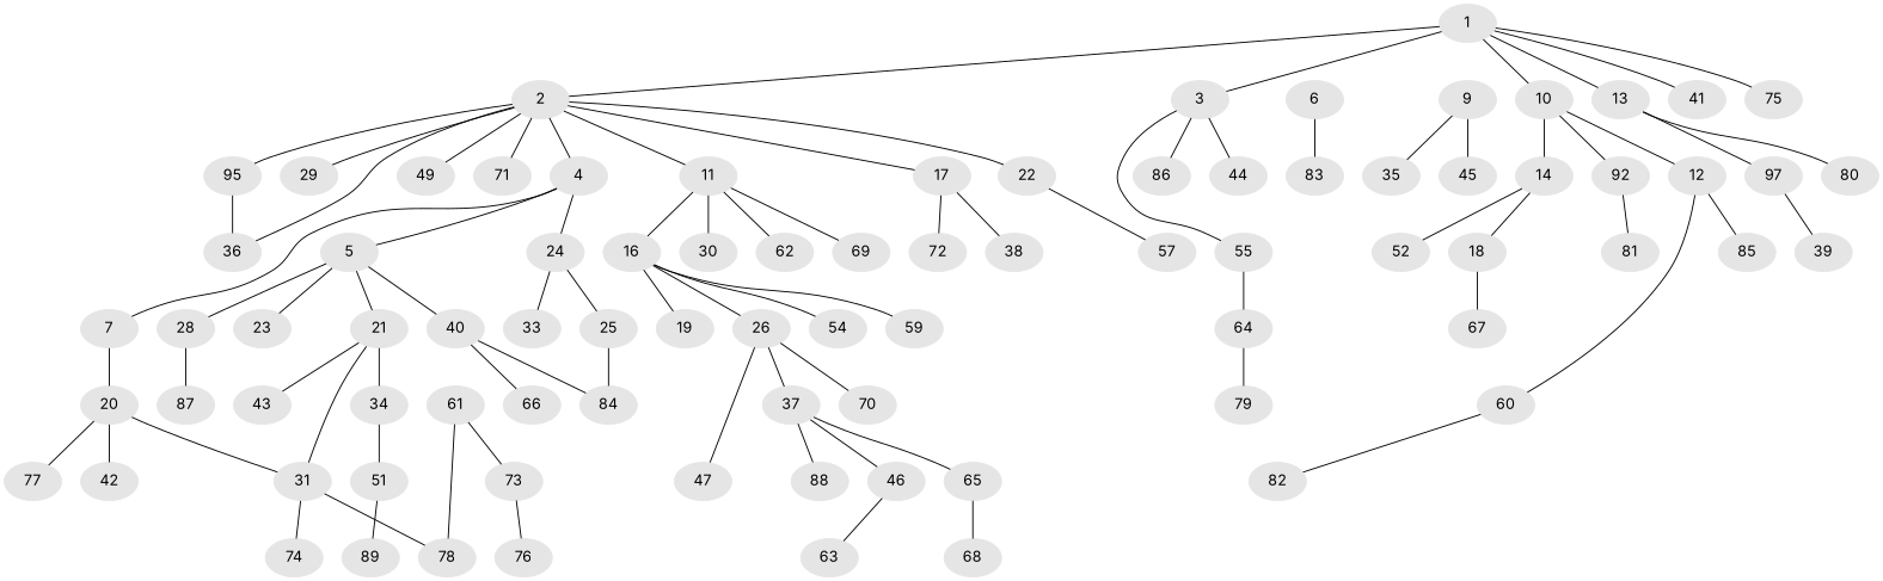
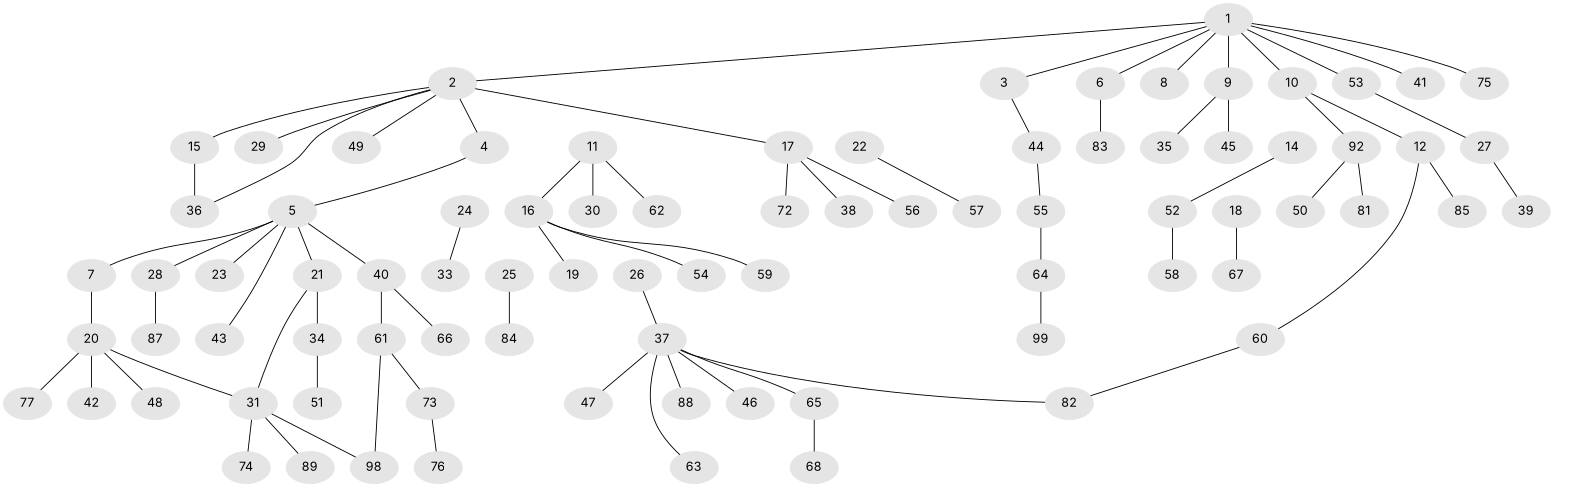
  graph {
    fontname=Inter
    node [color=gray90 fontname=Inter style=filled]
    edge [fontname=Inter]
    1
    2
    3
    6
+   8
    9
    10
-   13
+   13 [label=53]
    41
    75
    4
    11
-   15 [label=95]
+   15
    17
    22
    29
    36
    49
-   71
    44
    55
-   86
    83
    35
    45
    12
    14
    n28 [label=92]
-   27 [label=97]
-   80
+   27
    5
    24
    16
    30
    62
-   69
    38
+   56
    72
    57
    64
    7
    21
    23
    28
    40
    43
    25
    33
    20
    31
    34
    87
    61
    66
    42
+   48
    77
    60
    85
    52
    18
+   50
    81
+   58
    19
    26
    54
    59
    82
    39
    67
    37
-   70
    74
-   78
+   78 [label=98]
    89
    51
    84
    46
    47
    63
    65
    88
    68
    73
-   79
+   79 [label=99]
    76
    1 -- 2
    1 -- 3
+   1 -- 6
+   1 -- 8
+   1 -- 9
    1 -- 10
    1 -- 13
    1 -- 41
    1 -- 75
    2 -- 4
-   2 -- 11
    2 -- 15
    2 -- 17
-   2 -- 22
    2 -- 29
    2 -- 36
    2 -- 49
-   2 -- 71
    3 -- 44
-   3 -- 55
-   3 -- 86
+   44 -- 55
    6 -- 83
    9 -- 35
    9 -- 45
    10 -- 12
-   10 -- 14
    10 -- n28
    13 -- 27
-   13 -- 80
    4 -- 5
-   4 -- 24
    11 -- 16
    11 -- 30
    11 -- 62
-   11 -- 69
    15 -- 36
    17 -- 38
+   17 -- 56
    17 -- 72
    22 -- 57
    55 -- 64
    12 -- 60
    12 -- 85
    14 -- 52
-   14 -- 18
+   n28 -- 50
    n28 -- 81
    27 -- 39
-   4 -- 7
+   5 -- 7
    5 -- 21
    5 -- 23
    5 -- 28
    5 -- 40
-   21 -- 43
-   24 -- 25
+   5 -- 43
    24 -- 33
    16 -- 19
-   16 -- 26
    16 -- 54
    16 -- 59
    64 -- 79
    7 -- 20
    21 -- 31
    21 -- 34
    28 -- 87
-   40 -- 84
+   40 -- 61
    40 -- 66
    25 -- 84
    20 -- 31
    20 -- 42
+   20 -- 48
    20 -- 77
    31 -- 74
    31 -- 78
-   51 -- 89
+   31 -- 89
    34 -- 51
    61 -- 78
    61 -- 73
    60 -- 82
+   52 -- 58
    18 -- 67
    26 -- 37
-   26 -- 70
+   37 -- 82
    37 -- 46
-   26 -- 47
-   46 -- 63
+   37 -- 47
+   37 -- 63
    37 -- 65
    37 -- 88
    65 -- 68
    73 -- 76
  }
